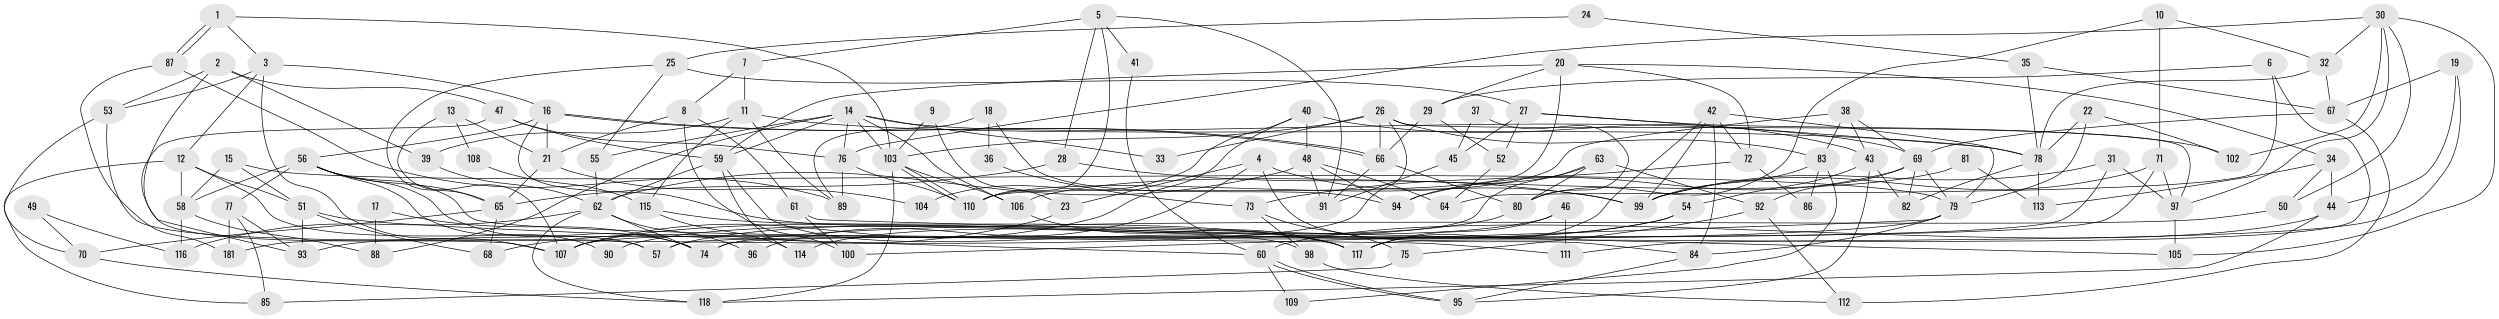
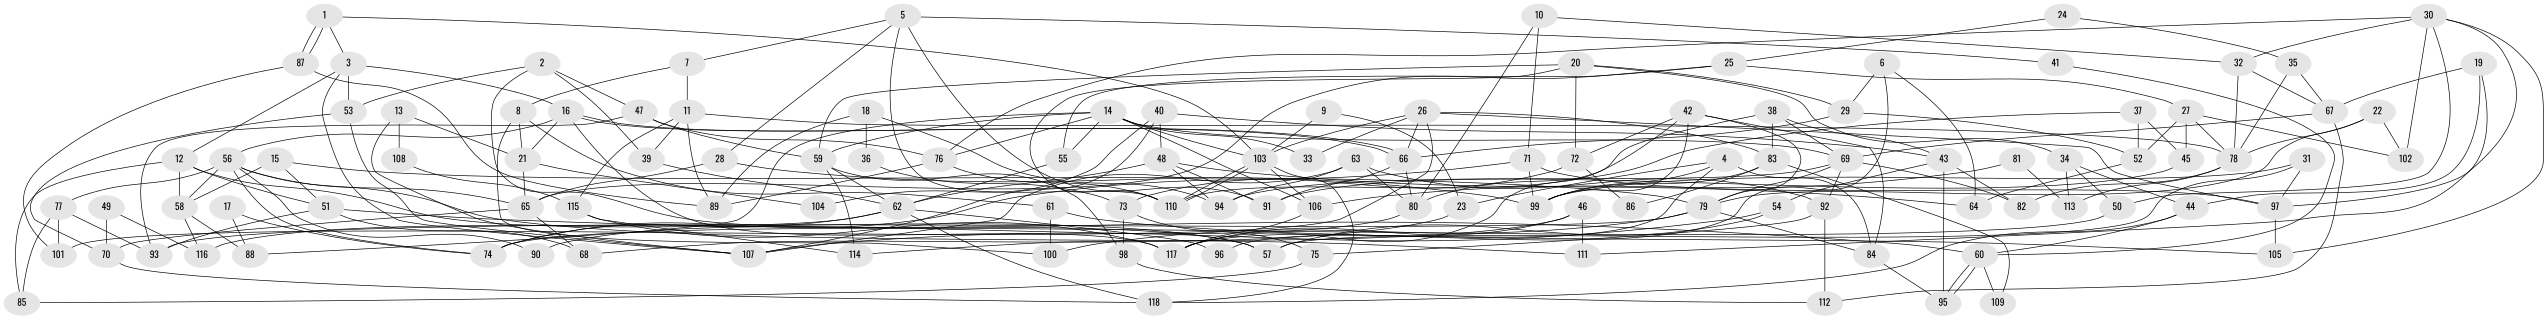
  graph {
    fontname=Oswald
    node [color=gray90 fontname=Oswald style=filled]
    edge [fontname=Oswald]
    1
    3
    87
    103
    53
    12
    16
    107
    89
-   101 [label=181]
+   101
    110
    106
    118
    2
    39
    47
    57
    62
    59
    76
    93
    70
    51
    58
    85
    117
    21
    56
    66
    4
    23
    84
    96
    99
    68
    95
    5
    7
    28
    41
    91
    8
    11
    65
    60
    6
    29
    64
    52
    61
    100
    78
    115
    104
    105
    9
    10
    32
    71
    80
    67
    74
    97
    90
    113
    82
    114
    88
    116
    13
    108
    14
    33
    55
    69
    98
    79
    94
    92
    15
    111
    77
    17
    18
    36
    73
    19
    44
    112
    20
    34
    72
    50
    86
    22
    102
    24
    25
    35
    27
    45
    26
    83
    109
    30
    31
    75
    37
    38
    43
    54
    40
    48
    42
    46
    49
    63
    81
    1 -- 3
    1 -- 87
    1 -- 87
    1 -- 103
    3 -- 53
    3 -- 12
    3 -- 16
    3 -- 107
    87 -- 89
    87 -- 101
    103 -- 110
    103 -- 110
    103 -- 106
    103 -- 118
    53 -- 107
    53 -- 70
    12 -- 57
    12 -- 51
    12 -- 58
    12 -- 85
    16 -- 117
    16 -- 21
    16 -- 56
    16 -- 66
    16 -- 66
    106 -- 117
    2 -- 53
    2 -- 39
    2 -- 47
    2 -- 57
    39 -- 62
    47 -- 59
    47 -- 76
    47 -- 93
    62 -- 118
    62 -- 96
    62 -- 74
    62 -- 116
    59 -- 62
    59 -- 114
    59 -- 98
    76 -- 89
    76 -- 110
    70 -- 118
    51 -- 93
    51 -- 68
    51 -- 60
    58 -- 88
    58 -- 116
    21 -- 65
    21 -- 104
    56 -- 58
    56 -- 65
    56 -- 74
    56 -- 90
    56 -- 111
    56 -- 77
    66 -- 91
    66 -- 80
    4 -- 23
    4 -- 84
    4 -- 96
    4 -- 99
    23 -- 68
    84 -- 95
    5 -- 110
    5 -- 7
    5 -- 28
    5 -- 41
    5 -- 91
    7 -- 8
    7 -- 11
    28 -- 99
    28 -- 65
    41 -- 60
    8 -- 21
    8 -- 61
    8 -- 100
    11 -- 89
    11 -- 39
    11 -- 78
    11 -- 115
    65 -- 70
    65 -- 68
    60 -- 95
    60 -- 95
    60 -- 109
    6 -- 117
    6 -- 29
    6 -- 64
    29 -- 66
    29 -- 52
    52 -- 64
    61 -- 100
    61 -- 105
    78 -- 113
    78 -- 82
    115 -- 117
    115 -- 114
    9 -- 103
    9 -- 23
    10 -- 32
    10 -- 71
    10 -- 80
    32 -- 78
    32 -- 67
    71 -- 99
    71 -- 74
    71 -- 97
    80 -- 90
    67 -- 69
    67 -- 112
    97 -- 105
    13 -- 107
    13 -- 21
    13 -- 108
    108 -- 115
    14 -- 103
    14 -- 106
    14 -- 59
    14 -- 76
    14 -- 88
    14 -- 33
    14 -- 55
    14 -- 69
    55 -- 62
    69 -- 82
    69 -- 79
    69 -- 94
    69 -- 92
    98 -- 112
    79 -- 93
    79 -- 84
    79 -- 100
    92 -- 112
    92 -- 75
    15 -- 51
    15 -- 58
    15 -- 79
    77 -- 101
    77 -- 93
    77 -- 85
    17 -- 74
    17 -- 88
    18 -- 89
    18 -- 94
    18 -- 36
    36 -- 73
    73 -- 98
    73 -- 75
    19 -- 67
    19 -- 111
    19 -- 44
    44 -- 118
    44 -- 60
    20 -- 110
    20 -- 59
    20 -- 29
    20 -- 34
    20 -- 72
    34 -- 113
    34 -- 44
    34 -- 50
    72 -- 73
    72 -- 86
    50 -- 74
    22 -- 78
    22 -- 79
    22 -- 102
    24 -- 25
    24 -- 35
    25 -- 65
    25 -- 55
    25 -- 27
    35 -- 78
    35 -- 67
    27 -- 52
    27 -- 78
    27 -- 102
    27 -- 45
    45 -- 91
    26 -- 103
    26 -- 101
    26 -- 66
    26 -- 97
    26 -- 33
    26 -- 83
    83 -- 99
    83 -- 86
    83 -- 109
    30 -- 76
    30 -- 105
    30 -- 32
    30 -- 97
    30 -- 50
    30 -- 102
    31 -- 57
    31 -- 99
    31 -- 97
    75 -- 85
+   37 -- 52
    37 -- 80
    37 -- 45
    38 -- 110
    38 -- 69
    38 -- 83
    38 -- 43
    43 -- 95
    43 -- 82
    43 -- 54
    54 -- 107
    54 -- 57
    40 -- 107
    40 -- 104
    40 -- 43
    40 -- 48
    48 -- 62
    48 -- 91
    48 -- 64
    48 -- 94
    42 -- 117
    42 -- 84
    42 -- 99
    42 -- 79
    42 -- 72
    46 -- 117
    46 -- 114
    46 -- 111
    49 -- 70
    49 -- 116
    63 -- 107
    63 -- 80
    63 -- 94
    63 -- 92
    81 -- 106
    81 -- 113
  }
